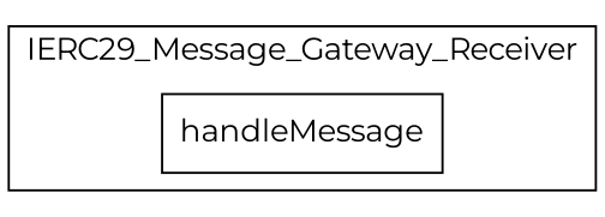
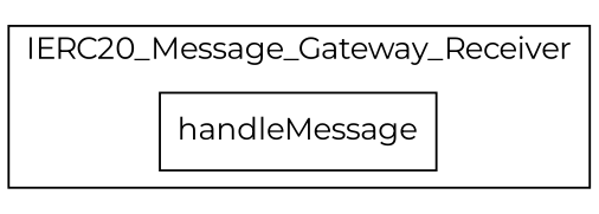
  strict digraph {
    rankdir=LR
    fontname=Montserrat
    n1 [label=handleMessage shape=box fontname=Montserrat]
    subgraph cluster_1 {
      label="[Solidity]"
    }
    subgraph cluster_2 {
-     label=IERC29_Message_Gateway_Receiver
+     label=IERC20_Message_Gateway_Receiver
      n1
    }
  }
